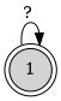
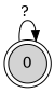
  digraph {
    rankdir=LR
-   0 [shape=doublecircle style=filled label=1]
+   0 [shape=doublecircle style=filled]
    0 -> 0 [label="? "]
  }
